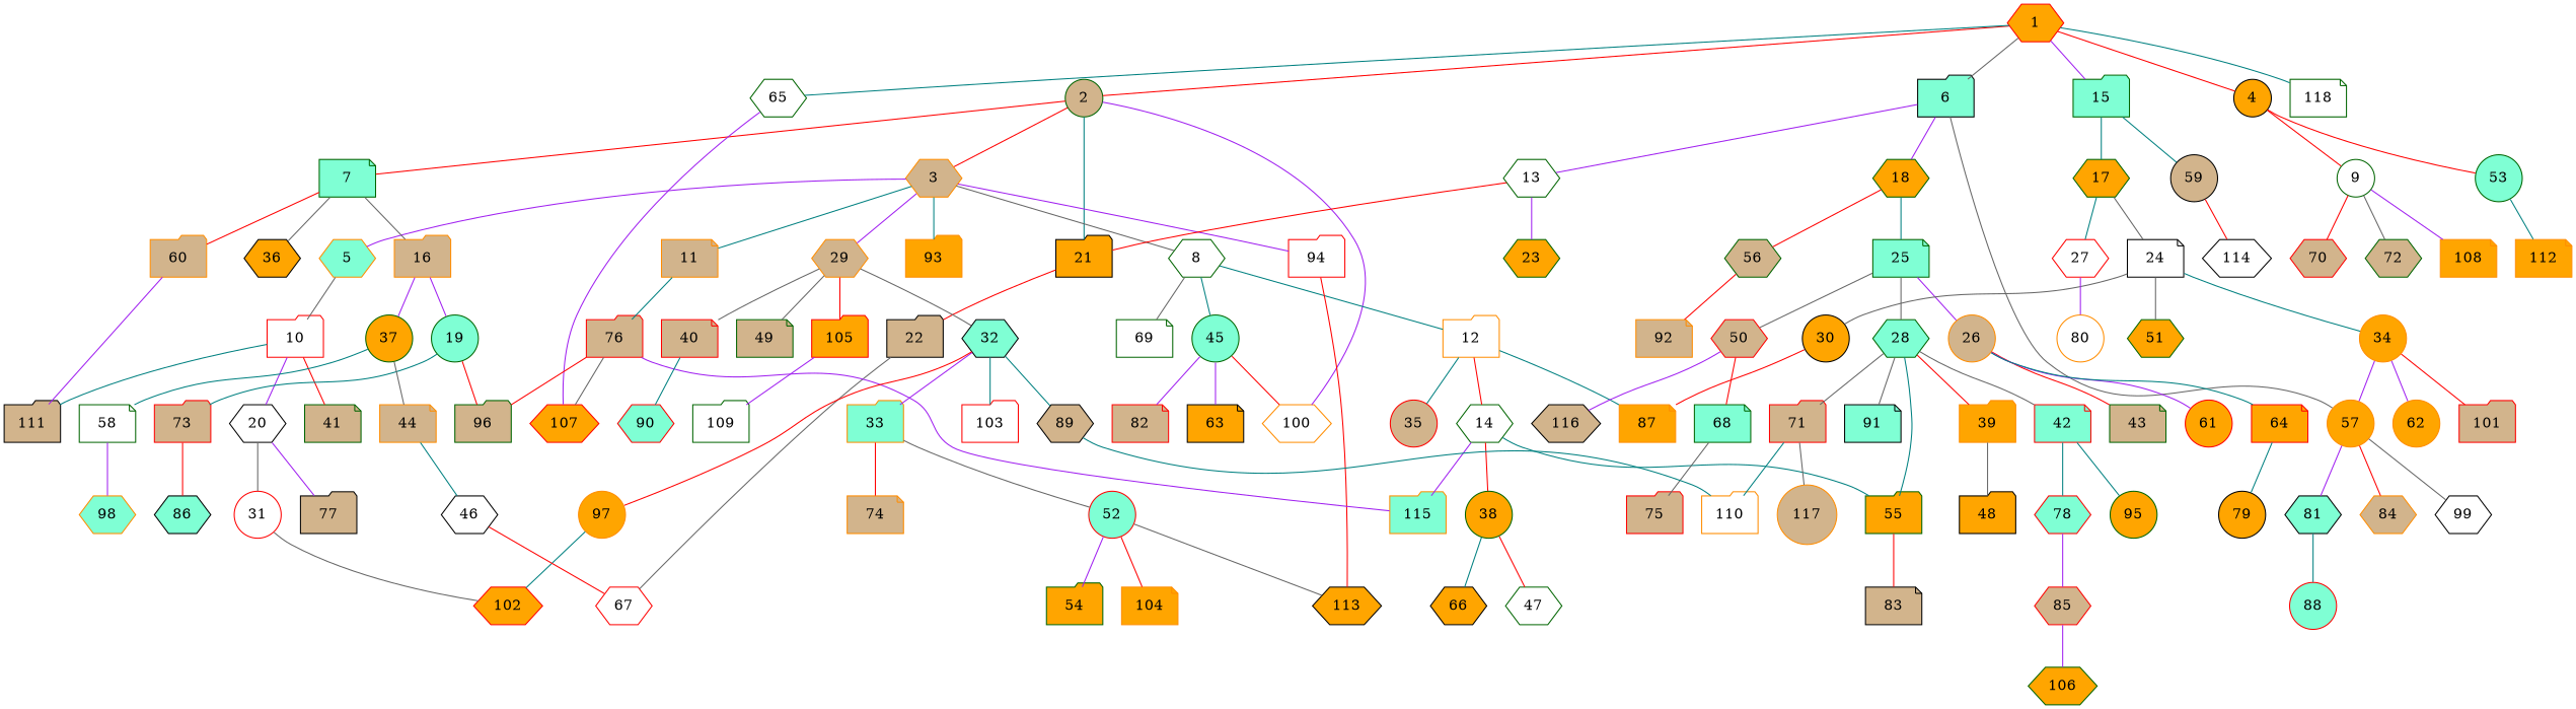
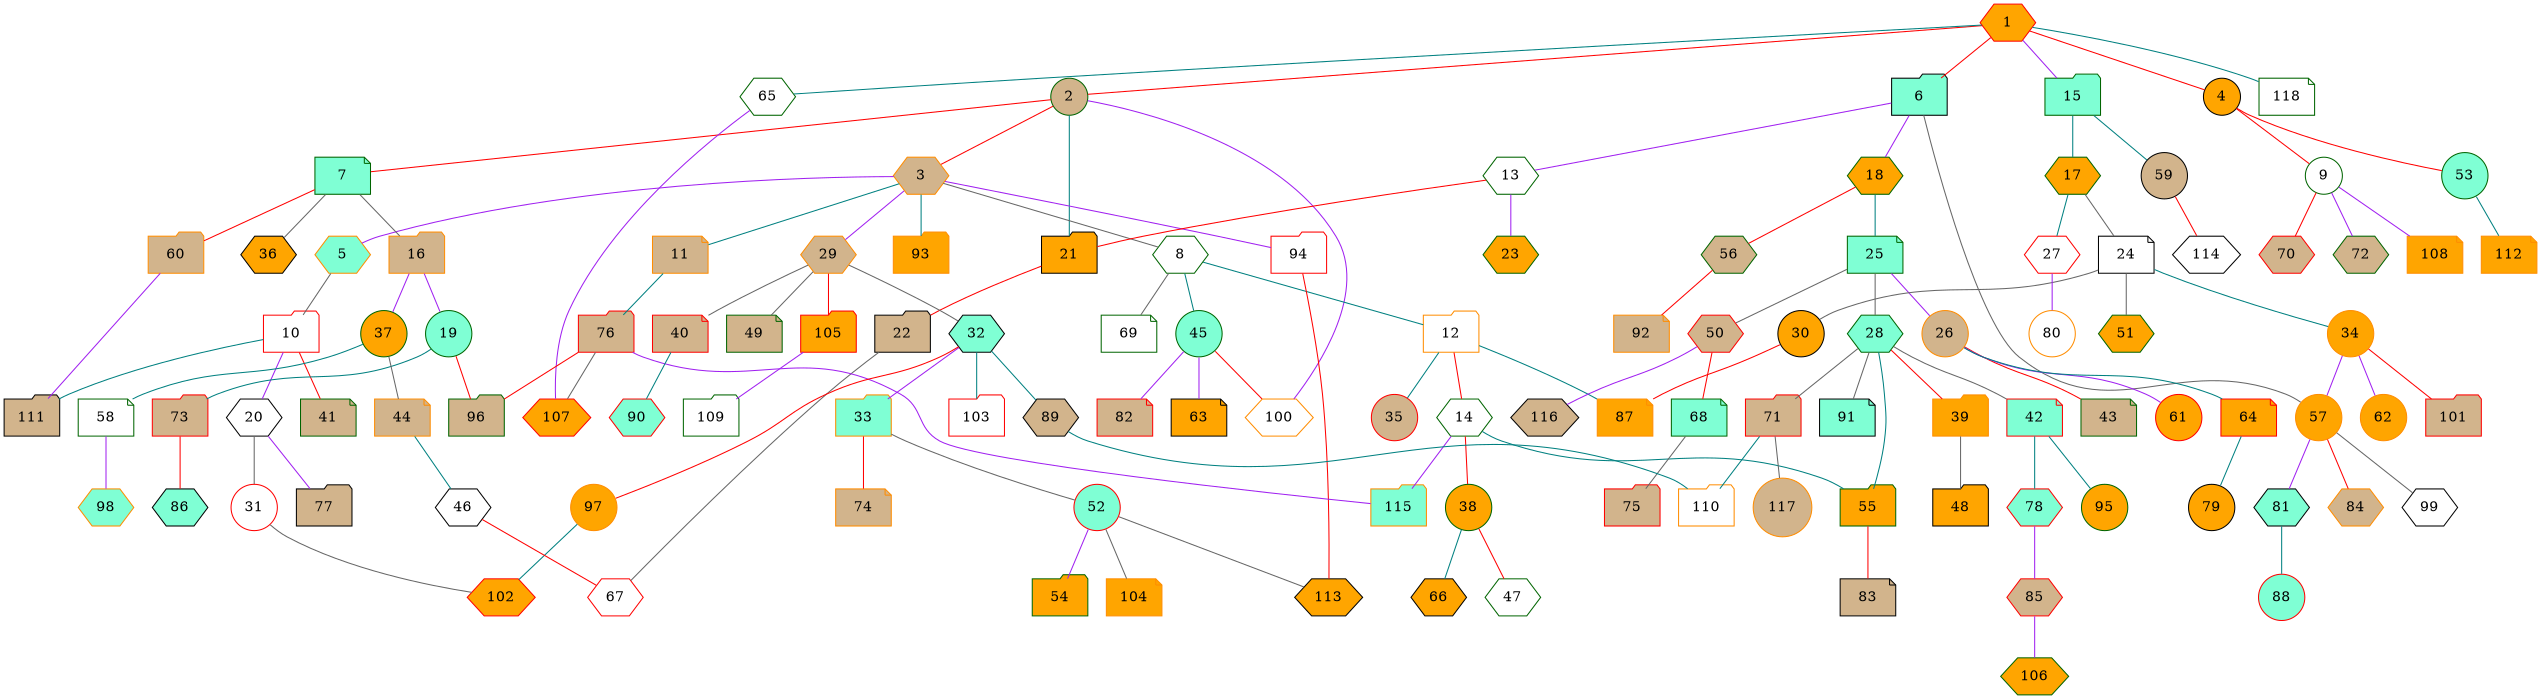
  graph {
    node [color=darkgreen fillcolor=tan shape=hexagon style=filled]
    edge [color=red]
    1 [color=red fillcolor=orange]
    2 [shape=circle]
    4 [color=black fillcolor=orange shape=circle]
    6 [color=black fillcolor=aquamarine shape=folder]
    15 [fillcolor=aquamarine shape=folder]
    65 [fillcolor=white]
    118 [fillcolor=white shape=note]
    3 [color=darkorange]
    7 [fillcolor=aquamarine shape=note]
    21 [color=black fillcolor=orange shape=folder]
    100 [color=darkorange fillcolor=white]
    9 [fillcolor=white shape=circle]
    53 [fillcolor=aquamarine shape=circle]
    13 [fillcolor=white]
    18 [fillcolor=orange]
    57 [color=darkorange fillcolor=orange shape=circle]
    17 [fillcolor=orange]
    59 [color=black shape=circle]
    107 [color=red fillcolor=orange]
    5 [color=darkorange fillcolor=aquamarine]
    8 [fillcolor=white]
    11 [color=darkorange shape=note]
    29 [color=darkorange]
    93 [color=darkorange fillcolor=orange shape=folder]
    94 [color=red fillcolor=white shape=folder]
    16 [color=darkorange shape=folder]
    36 [color=black fillcolor=orange]
    60 [color=darkorange shape=folder]
    22 [color=black shape=folder]
    10 [color=red fillcolor=white shape=folder]
    12 [color=darkorange fillcolor=white shape=folder]
    45 [fillcolor=aquamarine shape=circle]
    69 [fillcolor=white shape=note]
    76 [color=red shape=folder]
    32 [color=black fillcolor=aquamarine]
    40 [color=red shape=note]
    49 [shape=note]
    105 [color=red fillcolor=orange shape=folder]
    113 [color=black fillcolor=orange]
    70 [color=red]
    72
    108 [color=darkorange fillcolor=orange shape=note]
    112 [color=darkorange fillcolor=orange shape=note]
    20 [color=black fillcolor=white]
    41 [shape=note]
    111 [color=black shape=folder]
    23 [fillcolor=orange]
    25 [fillcolor=aquamarine shape=note]
    56
    81 [color=black fillcolor=aquamarine]
    84 [color=darkorange]
    99 [color=black fillcolor=white]
    19 [fillcolor=aquamarine shape=circle]
    37 [fillcolor=orange shape=circle]
    14 [fillcolor=white]
    35 [color=red shape=circle]
    87 [color=darkorange fillcolor=orange shape=note]
    63 [color=black fillcolor=orange shape=note]
    82 [color=red shape=note]
    31 [color=red fillcolor=white shape=circle]
    77 [color=black shape=folder]
    115 [color=darkorange fillcolor=aquamarine shape=folder]
    96 [shape=folder]
    38 [fillcolor=orange shape=circle]
    55 [fillcolor=orange shape=folder]
    47 [fillcolor=white]
    66 [color=black fillcolor=orange]
    83 [color=black shape=note]
    24 [color=black fillcolor=white shape=note]
    27 [color=red fillcolor=white]
    114 [color=black fillcolor=white]
    73 [color=red shape=folder]
    44 [color=darkorange shape=note]
    58 [fillcolor=white shape=note]
    30 [color=black fillcolor=orange shape=circle]
    34 [color=darkorange fillcolor=orange shape=circle]
    51 [fillcolor=orange]
    80 [color=darkorange fillcolor=white shape=circle]
    26 [color=darkorange shape=circle]
    28 [fillcolor=aquamarine]
    50 [color=red]
    92 [color=darkorange shape=note]
    86 [color=black fillcolor=aquamarine]
    102 [color=red fillcolor=orange]
    67 [color=red fillcolor=white]
    62 [color=darkorange fillcolor=orange shape=circle]
    101 [color=red shape=folder]
    43 [shape=note]
    61 [color=red fillcolor=orange shape=circle]
    64 [color=red fillcolor=orange shape=note]
    39 [color=darkorange fillcolor=orange shape=folder]
    42 [color=red fillcolor=aquamarine shape=note]
    71 [color=red shape=folder]
    91 [color=black fillcolor=aquamarine shape=note]
    68 [fillcolor=aquamarine shape=note]
    116 [color=black]
    79 [color=black fillcolor=orange shape=circle]
    48 [color=black fillcolor=orange shape=folder]
    78 [color=red fillcolor=aquamarine]
    95 [fillcolor=orange shape=circle]
    110 [color=darkorange fillcolor=white shape=folder]
    117 [color=darkorange shape=circle]
    33 [color=darkorange fillcolor=aquamarine shape=folder]
    89 [color=black]
    97 [color=darkorange fillcolor=orange shape=circle]
    103 [color=red fillcolor=white shape=folder]
    90 [color=red fillcolor=aquamarine]
    109 [fillcolor=white shape=folder]
    52 [color=red fillcolor=aquamarine shape=circle]
    74 [color=darkorange shape=note]
    54 [fillcolor=orange shape=folder]
    104 [color=darkorange fillcolor=orange shape=note]
    85 [color=red]
    46 [color=black fillcolor=white]
    98 [color=darkorange fillcolor=aquamarine]
    75 [color=red shape=folder]
    88 [color=red fillcolor=aquamarine shape=circle]
    106 [fillcolor=orange]
    1 -- 2
    1 -- 4
-   1 -- 6 [color=gray40]
+   1 -- 6
    1 -- 15 [color=purple]
    1 -- 65 [color=teal]
    1 -- 118 [color=teal]
    2 -- 3
    2 -- 7
    2 -- 21 [color=teal]
    2 -- 100 [color=purple]
    4 -- 9
    4 -- 53
    6 -- 13 [color=purple]
    6 -- 18 [color=purple]
    6 -- 57 [color=gray40]
    15 -- 17 [color=teal]
    15 -- 59 [color=teal]
    65 -- 107 [color=purple]
    3 -- 5 [color=purple]
    3 -- 8 [color=gray40]
    3 -- 11 [color=teal]
    3 -- 29 [color=purple]
    3 -- 93 [color=teal]
    3 -- 94 [color=purple]
    7 -- 16 [color=gray40]
    7 -- 36 [color=gray40]
    7 -- 60
    21 -- 22
    9 -- 70
-   9 -- 72 [color=gray40]
+   9 -- 72 [color=purple]
    9 -- 108 [color=purple]
    53 -- 112 [color=teal]
    13 -- 21
    13 -- 23 [color=purple]
    18 -- 25 [color=teal]
    18 -- 56
    57 -- 81 [color=purple]
    57 -- 84
    57 -- 99 [color=gray40]
    17 -- 24 [color=gray40]
    17 -- 27 [color=teal]
    59 -- 114
    5 -- 10 [color=gray40]
    8 -- 12 [color=teal]
    8 -- 45 [color=teal]
    8 -- 69 [color=gray40]
    11 -- 76 [color=teal]
    29 -- 32 [color=gray40]
    29 -- 40 [color=gray40]
    29 -- 49 [color=gray40]
    29 -- 105
    94 -- 113
    16 -- 19 [color=purple]
    16 -- 37 [color=purple]
    60 -- 111 [color=purple]
    22 -- 67 [color=gray40]
    10 -- 20 [color=purple]
    10 -- 41
    10 -- 111 [color=teal]
    12 -- 14
    12 -- 35 [color=teal]
    12 -- 87 [color=teal]
    45 -- 100
    45 -- 63 [color=purple]
    45 -- 82 [color=purple]
    76 -- 107 [color=gray40]
    76 -- 115 [color=purple]
    76 -- 96
    32 -- 33 [color=purple]
    32 -- 89 [color=teal]
    32 -- 97
    32 -- 103 [color=teal]
    40 -- 90 [color=teal]
    105 -- 109 [color=purple]
    20 -- 31 [color=gray40]
    20 -- 77 [color=purple]
    25 -- 26 [color=purple]
    25 -- 28 [color=gray40]
    25 -- 50 [color=gray40]
    56 -- 92
    81 -- 88 [color=teal]
    19 -- 96
    19 -- 73 [color=teal]
    37 -- 44 [color=gray40]
    37 -- 58 [color=teal]
    14 -- 115 [color=purple]
    14 -- 38
    14 -- 55 [color=teal]
    31 -- 102 [color=gray40]
    38 -- 47
    38 -- 66 [color=teal]
    55 -- 83
    24 -- 30 [color=gray40]
    24 -- 34 [color=teal]
    24 -- 51 [color=gray40]
    27 -- 80 [color=purple]
    73 -- 86
    44 -- 46 [color=teal]
    58 -- 98 [color=purple]
    30 -- 87
    34 -- 57 [color=purple]
    34 -- 62 [color=purple]
    34 -- 101
    26 -- 43
    26 -- 61 [color=purple]
    26 -- 64 [color=teal]
    28 -- 55 [color=teal]
    28 -- 39
    28 -- 42 [color=gray40]
    28 -- 71 [color=gray40]
    28 -- 91 [color=gray40]
    50 -- 68
    50 -- 116 [color=purple]
    64 -- 79 [color=teal]
    39 -- 48 [color=gray40]
    42 -- 78 [color=teal]
    42 -- 95 [color=teal]
    71 -- 110 [color=teal]
    71 -- 117 [color=gray40]
    68 -- 75 [color=gray40]
    78 -- 85 [color=purple]
    33 -- 52 [color=gray40]
    33 -- 74
    89 -- 110 [color=teal]
    97 -- 102 [color=teal]
    52 -- 113 [color=gray40]
    52 -- 54 [color=purple]
-   52 -- 104
+   52 -- 104 [color=gray40]
    85 -- 106 [color=purple]
    46 -- 67
  }
